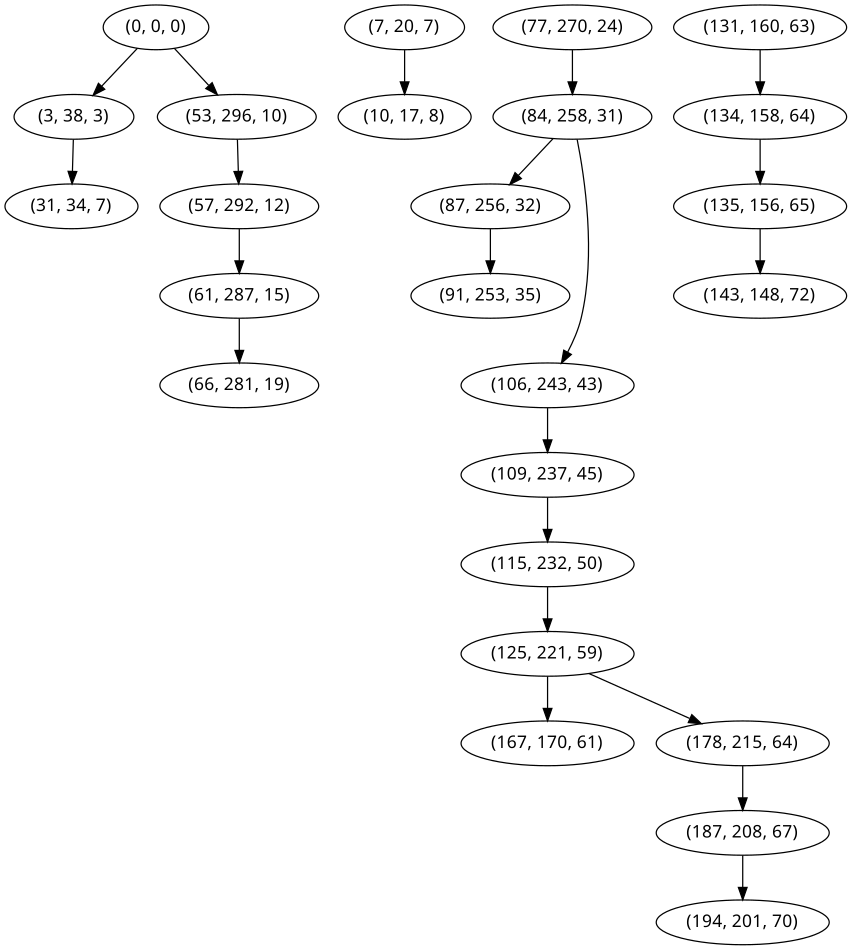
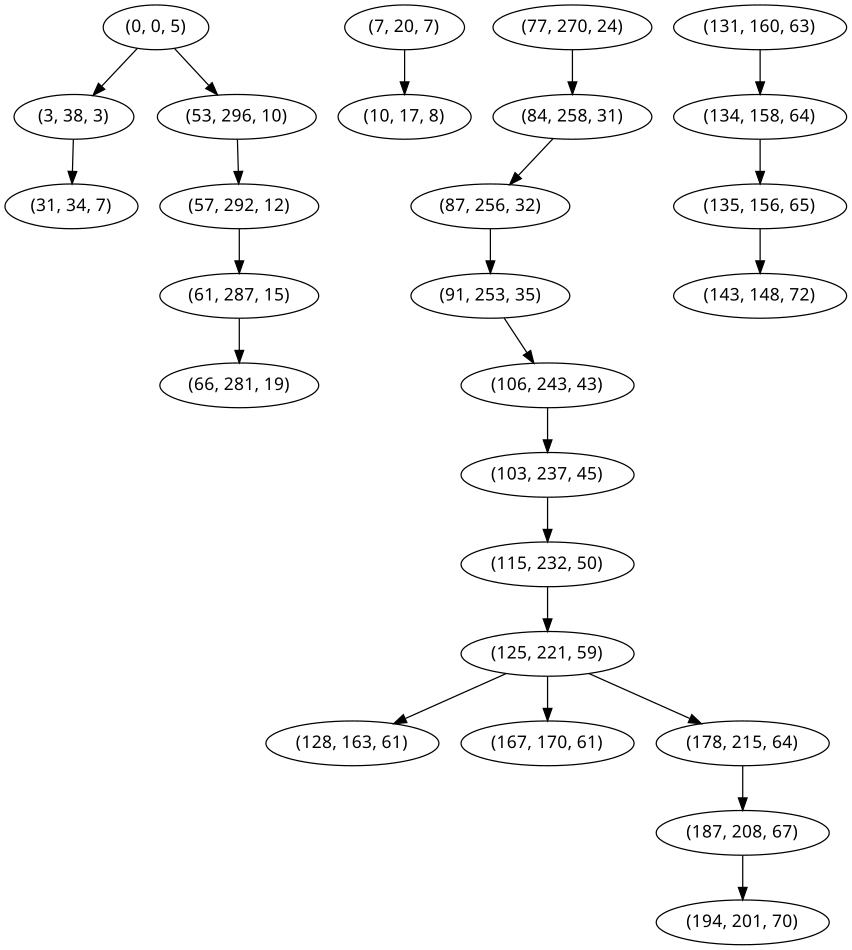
  digraph {
    fontname="Noto Sans"
    node [fontname="Noto Sans"]
    edge [fontname="Noto Sans"]
-   "(0, 0, 0)"
+   "(0, 0, 0)" [label="(0, 0, 5)"]
    "(3, 38, 3)"
    "(53, 296, 10)"
    "(31, 34, 7)"
    "(57, 292, 12)"
    "(7, 20, 7)"
    "(10, 17, 8)"
    "(61, 287, 15)"
    "(66, 281, 19)"
    "(77, 270, 24)"
    "(84, 258, 31)"
    "(87, 256, 32)"
    "(91, 253, 35)"
    "(106, 243, 43)"
-   "(109, 237, 45)"
+   "(109, 237, 45)" [label="(103, 237, 45)"]
    "(115, 232, 50)"
    "(125, 221, 59)"
+   "(128, 163, 61)"
    "(167, 170, 61)"
    "(178, 215, 64)"
    "(187, 208, 67)"
    "(131, 160, 63)"
    "(134, 158, 64)"
    "(135, 156, 65)"
    "(143, 148, 72)"
    "(194, 201, 70)"
    "(0, 0, 0)" -> "(3, 38, 3)"
    "(0, 0, 0)" -> "(53, 296, 10)"
    "(3, 38, 3)" -> "(31, 34, 7)"
    "(53, 296, 10)" -> "(57, 292, 12)"
    "(57, 292, 12)" -> "(61, 287, 15)"
    "(7, 20, 7)" -> "(10, 17, 8)"
    "(61, 287, 15)" -> "(66, 281, 19)"
    "(77, 270, 24)" -> "(84, 258, 31)"
    "(84, 258, 31)" -> "(87, 256, 32)"
    "(87, 256, 32)" -> "(91, 253, 35)"
-   "(84, 258, 31)" -> "(106, 243, 43)"
+   "(91, 253, 35)" -> "(106, 243, 43)"
    "(106, 243, 43)" -> "(109, 237, 45)"
    "(109, 237, 45)" -> "(115, 232, 50)"
    "(115, 232, 50)" -> "(125, 221, 59)"
+   "(125, 221, 59)" -> "(128, 163, 61)"
    "(125, 221, 59)" -> "(167, 170, 61)"
    "(125, 221, 59)" -> "(178, 215, 64)"
    "(178, 215, 64)" -> "(187, 208, 67)"
    "(187, 208, 67)" -> "(194, 201, 70)"
    "(131, 160, 63)" -> "(134, 158, 64)"
    "(134, 158, 64)" -> "(135, 156, 65)"
    "(135, 156, 65)" -> "(143, 148, 72)"
  }
